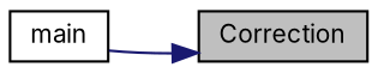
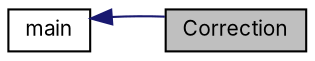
  digraph {
    rankdir=RL
    fontname=Inter
    node [color=black fontname=Inter fontsize=10 shape=record style=filled]
    n1 [fillcolor=grey75 fontcolor=black height=0.2 label=Correction width=0.4]
    n2 [fillcolor=white height=0.2 label=main width=0.4]
-   n1 -> n2 [color=midnightblue dir=back fontname=Inter fontsize=10 labelfontname=Helvetica labelfontsize=10 style=solid]
+   n2 -> n1 [color=midnightblue dir=back fontname=Inter fontsize=10 labelfontname=Helvetica labelfontsize=10 style=solid]
  }
